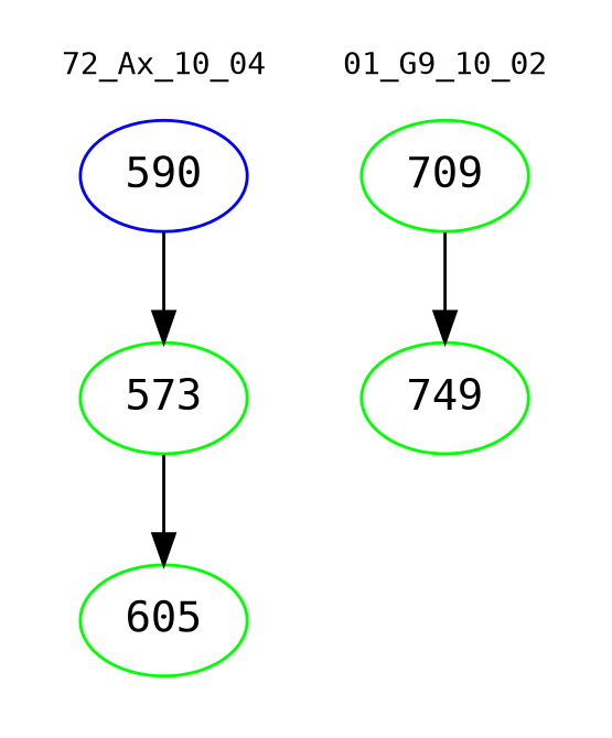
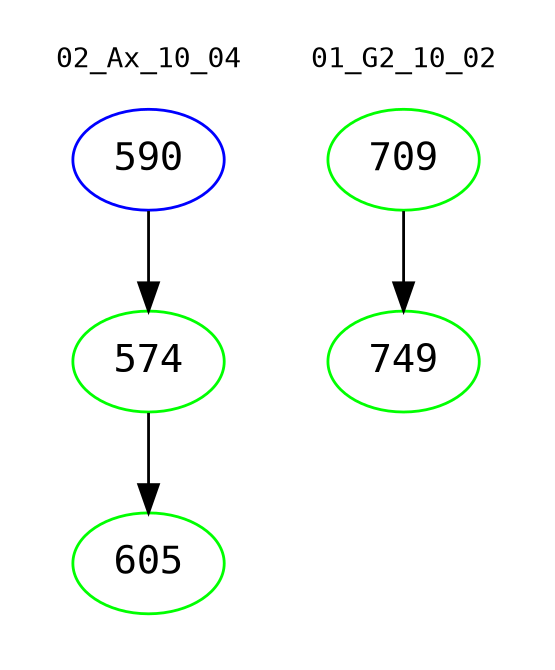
  digraph {
    fontname="DejaVu Sans Mono"
    node [color=green fontname="DejaVu Sans Mono"]
    edge [color=black fontname="DejaVu Sans Mono"]
    n1 [color=blue label=590]
-   n2 [label=573]
+   n2 [label=574]
    n3 [label=605]
    n4 [label=709]
    n5 [label=749]
    subgraph cluster_1 {
      color=white
      fontsize=10
-     label="72_Ax_10_04"
+     label="02_Ax_10_04"
      n1
      n2
      n3
    }
    subgraph cluster_2 {
      color=white
      fontsize=10
-     label="01_G9_10_02"
+     label="01_G2_10_02"
      n4
      n5
    }
    n1 -> n2
    n2 -> n3
    n4 -> n5
  }
